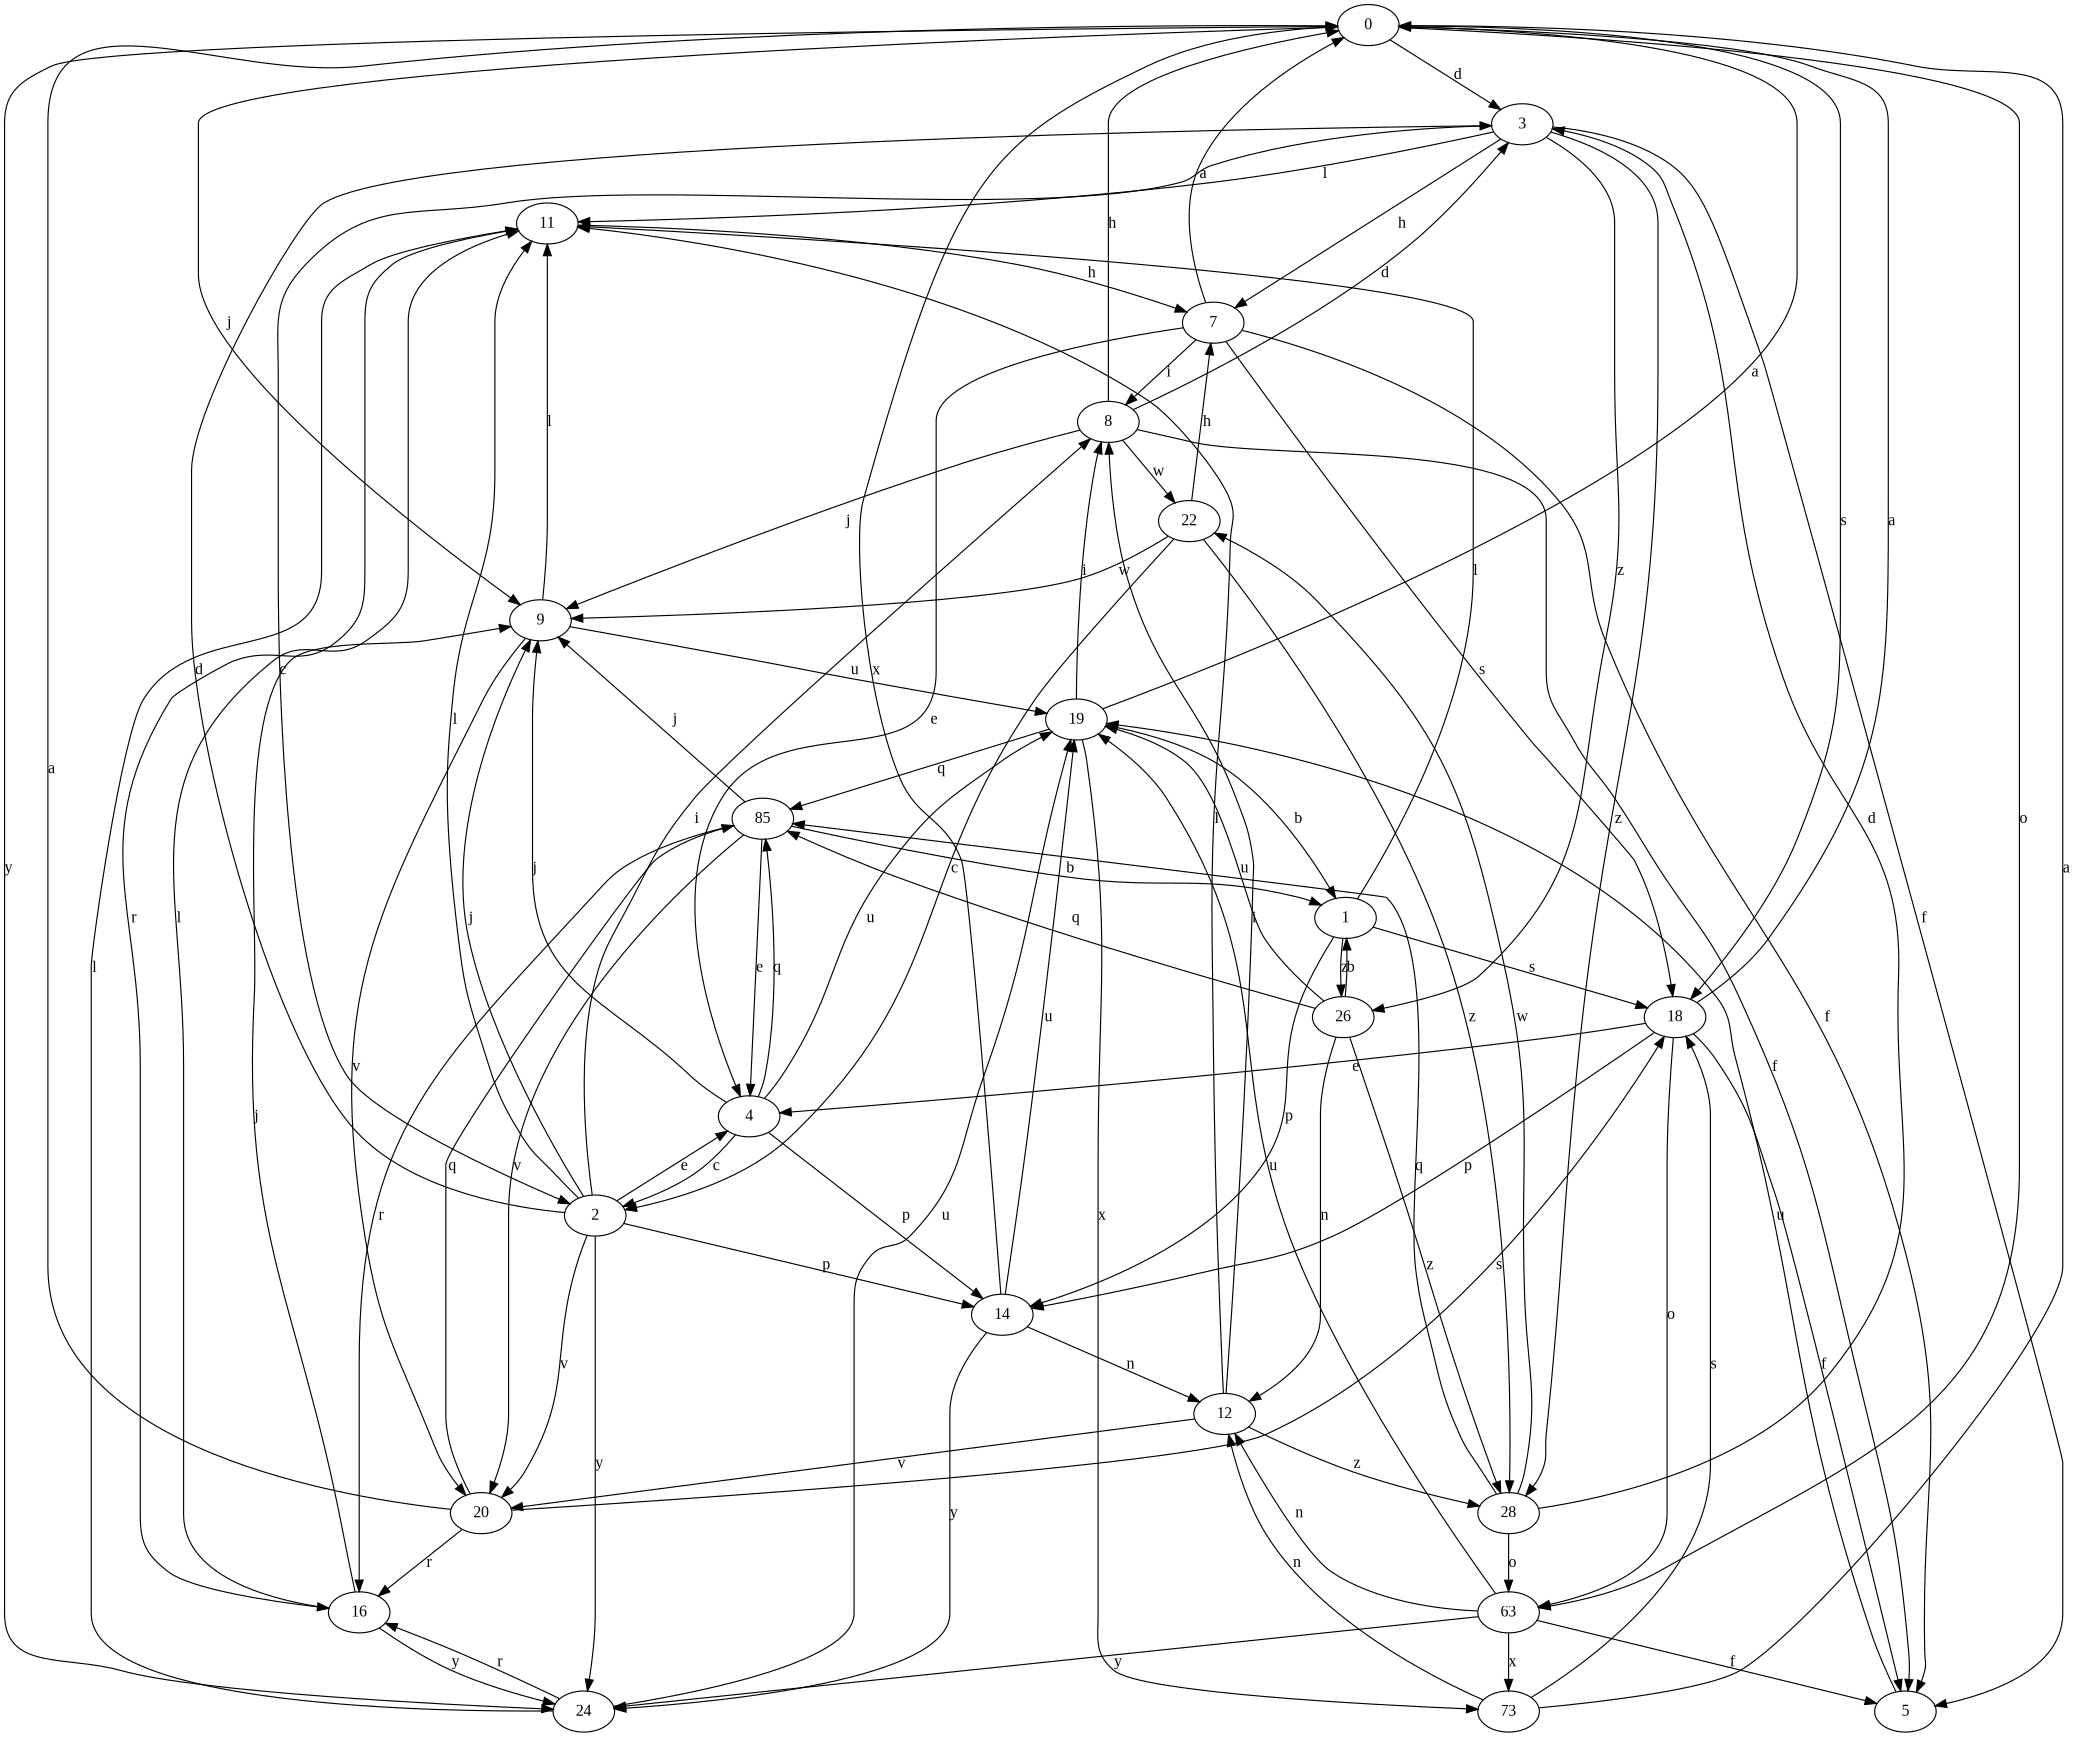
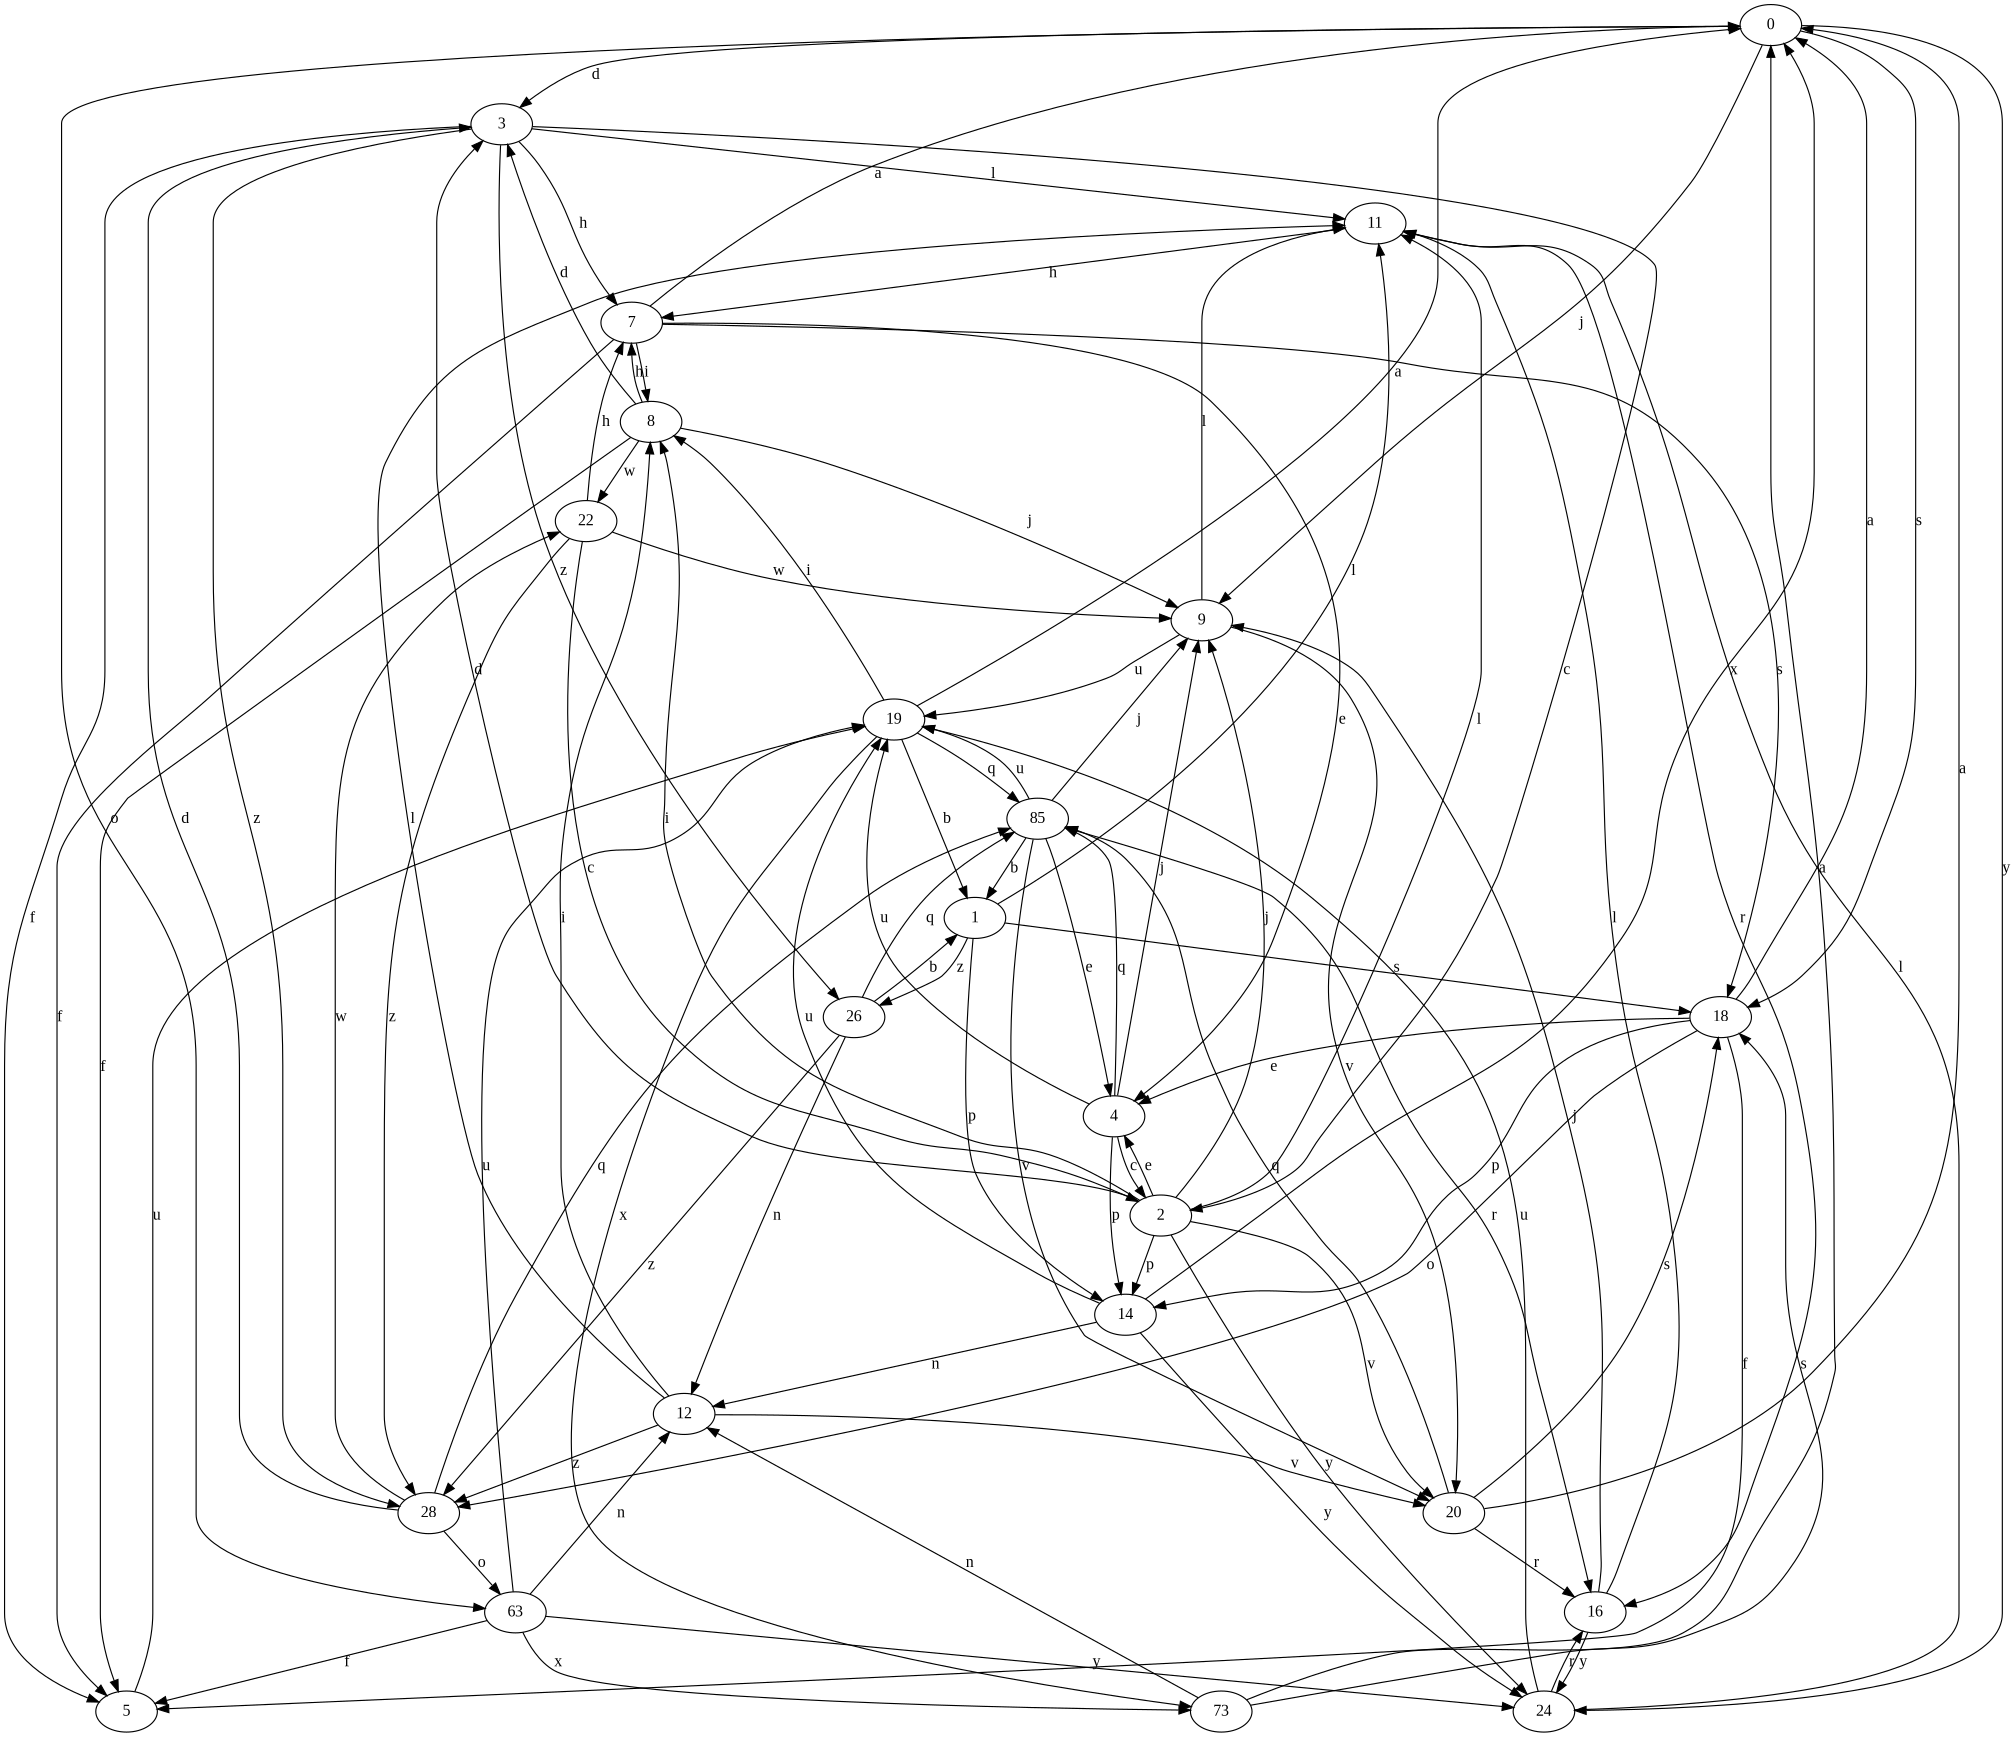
  strict digraph {
    fontname="Liberation Serif"
    node [fontname="Liberation Serif"]
    edge [fontname="Liberation Serif"]
    0
    3
    9
    n4 [label=63]
    18
    24
    11
    26
    2
    5
    7
    28
    20
    19
    12
    n16 [label=73]
    14
    4
    16
    1
    n21 [label=85]
    8
    22
    0 -> 3 [label=d]
    0 -> 9 [label=j]
    0 -> n4 [label=o]
    0 -> 18 [label=s]
    0 -> 24 [label=y]
    3 -> 11 [label=l]
    3 -> 26 [label=z]
    3 -> 2 [label=c]
    3 -> 5 [label=f]
    3 -> 7 [label=h]
    3 -> 28 [label=z]
    9 -> 11 [label=l]
    9 -> 20 [label=v]
    9 -> 19 [label=u]
    n4 -> 24 [label=y]
    n4 -> 5 [label=f]
    n4 -> 19 [label=u]
    n4 -> 12 [label=n]
    n4 -> n16 [label=x]
    18 -> 0 [label=a]
-   18 -> n4 [label=o]
+   18 -> 28 [label=o]
    18 -> 5 [label=f]
    18 -> 14 [label=p]
    18 -> 4 [label=e]
    24 -> 11 [label=l]
    24 -> 19 [label=u]
    24 -> 16 [label=r]
    11 -> 7 [label=h]
    11 -> 16 [label=r]
    26 -> 28 [label=z]
    26 -> 12 [label=n]
    26 -> 1 [label=b]
    26 -> n21 [label=q]
    2 -> 3 [label=d]
    2 -> 9 [label=j]
    2 -> 24 [label=y]
    2 -> 11 [label=l]
    2 -> 20 [label=v]
    2 -> 14 [label=p]
    2 -> 4 [label=e]
    2 -> 8 [label=i]
    5 -> 19 [label=u]
    7 -> 0 [label=a]
    7 -> 18 [label=s]
    7 -> 5 [label=f]
    7 -> 4 [label=e]
    7 -> 8 [label=i]
    28 -> 3 [label=d]
    28 -> n4 [label=o]
    28 -> n21 [label=q]
    28 -> 22 [label=w]
    20 -> 0 [label=a]
    20 -> 18 [label=s]
    20 -> 16 [label=r]
    20 -> n21 [label=q]
    19 -> 0 [label=a]
    19 -> n16 [label=x]
    19 -> 1 [label=b]
    19 -> n21 [label=q]
    19 -> 8 [label=i]
    12 -> 11 [label=l]
    12 -> 28 [label=z]
    12 -> 20 [label=v]
    12 -> 8 [label=i]
    n16 -> 0 [label=a]
    n16 -> 18 [label=s]
    n16 -> 12 [label=n]
    14 -> 0 [label=x]
    14 -> 24 [label=y]
    14 -> 19 [label=u]
    14 -> 12 [label=n]
    4 -> 9 [label=j]
    4 -> 2 [label=c]
    4 -> 19 [label=u]
    4 -> 14 [label=p]
    4 -> n21 [label=q]
    16 -> 9 [label=j]
    16 -> 24 [label=y]
    16 -> 11 [label=l]
    1 -> 18 [label=s]
    1 -> 11 [label=l]
    1 -> 26 [label=z]
    1 -> 14 [label=p]
    n21 -> 9 [label=j]
    n21 -> 20 [label=v]
-   26 -> 19 [label=u]
+   n21 -> 19 [label=u]
    n21 -> 4 [label=e]
    n21 -> 16 [label=r]
    n21 -> 1 [label=b]
    8 -> 3 [label=d]
    8 -> 9 [label=j]
    8 -> 5 [label=f]
-   8 -> 0 [label=h]
+   8 -> 7 [label=h]
    8 -> 22 [label=w]
    22 -> 9 [label=w]
    22 -> 2 [label=c]
    22 -> 7 [label=h]
    22 -> 28 [label=z]
  }
